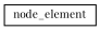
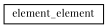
  digraph {
    rankdir=LR
    fontname="Playfair Display"
-   n1 [color=black fillcolor=white fontname="Playfair Display" fontsize=10 height=0.2 label=node_element shape=record style=filled width=0.4]
+   n1 [color=black fillcolor=white fontname="Playfair Display" fontsize=10 height=0.2 label=element_element shape=record style=filled width=0.4]
  }
